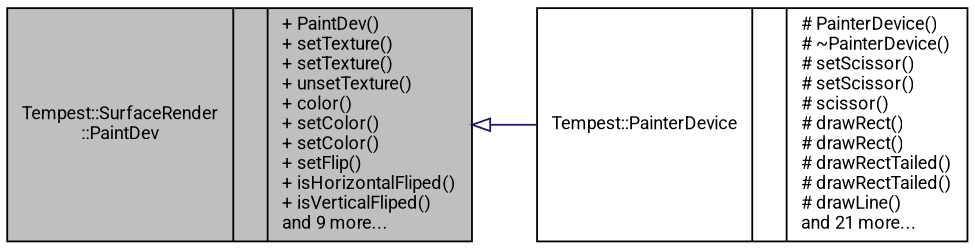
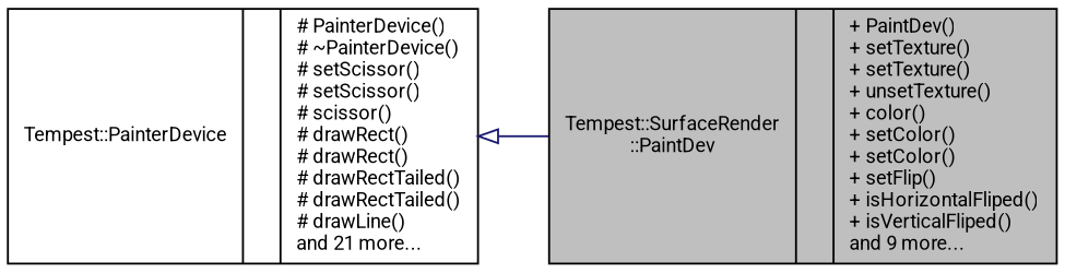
  digraph {
    rankdir=LR
    fontname=Roboto
    node [color=black fontname=Roboto fontsize=10 shape=record style=filled]
    n1 [fillcolor=grey75 fontcolor=black height=0.2 label="{Tempest::SurfaceRender\l::PaintDev\n||+ PaintDev()\l+ setTexture()\l+ setTexture()\l+ unsetTexture()\l+ color()\l+ setColor()\l+ setColor()\l+ setFlip()\l+ isHorizontalFliped()\l+ isVerticalFliped()\land 9 more...\l}" width=0.4]
    n2 [fillcolor=white height=0.2 label="{Tempest::PainterDevice\n||# PainterDevice()\l# ~PainterDevice()\l# setScissor()\l# setScissor()\l# scissor()\l# drawRect()\l# drawRect()\l# drawRectTailed()\l# drawRectTailed()\l# drawLine()\land 21 more...\l}" width=0.4]
-   n1 -> n2 [arrowtail=onormal color=midnightblue dir=back fontname=Roboto fontsize=10 labelfontname=Helvetica labelfontsize=10 style=solid]
+   n2 -> n1 [arrowtail=onormal color=midnightblue dir=back fontname=Roboto fontsize=10 labelfontname=Helvetica labelfontsize=10 style=solid]
  }
